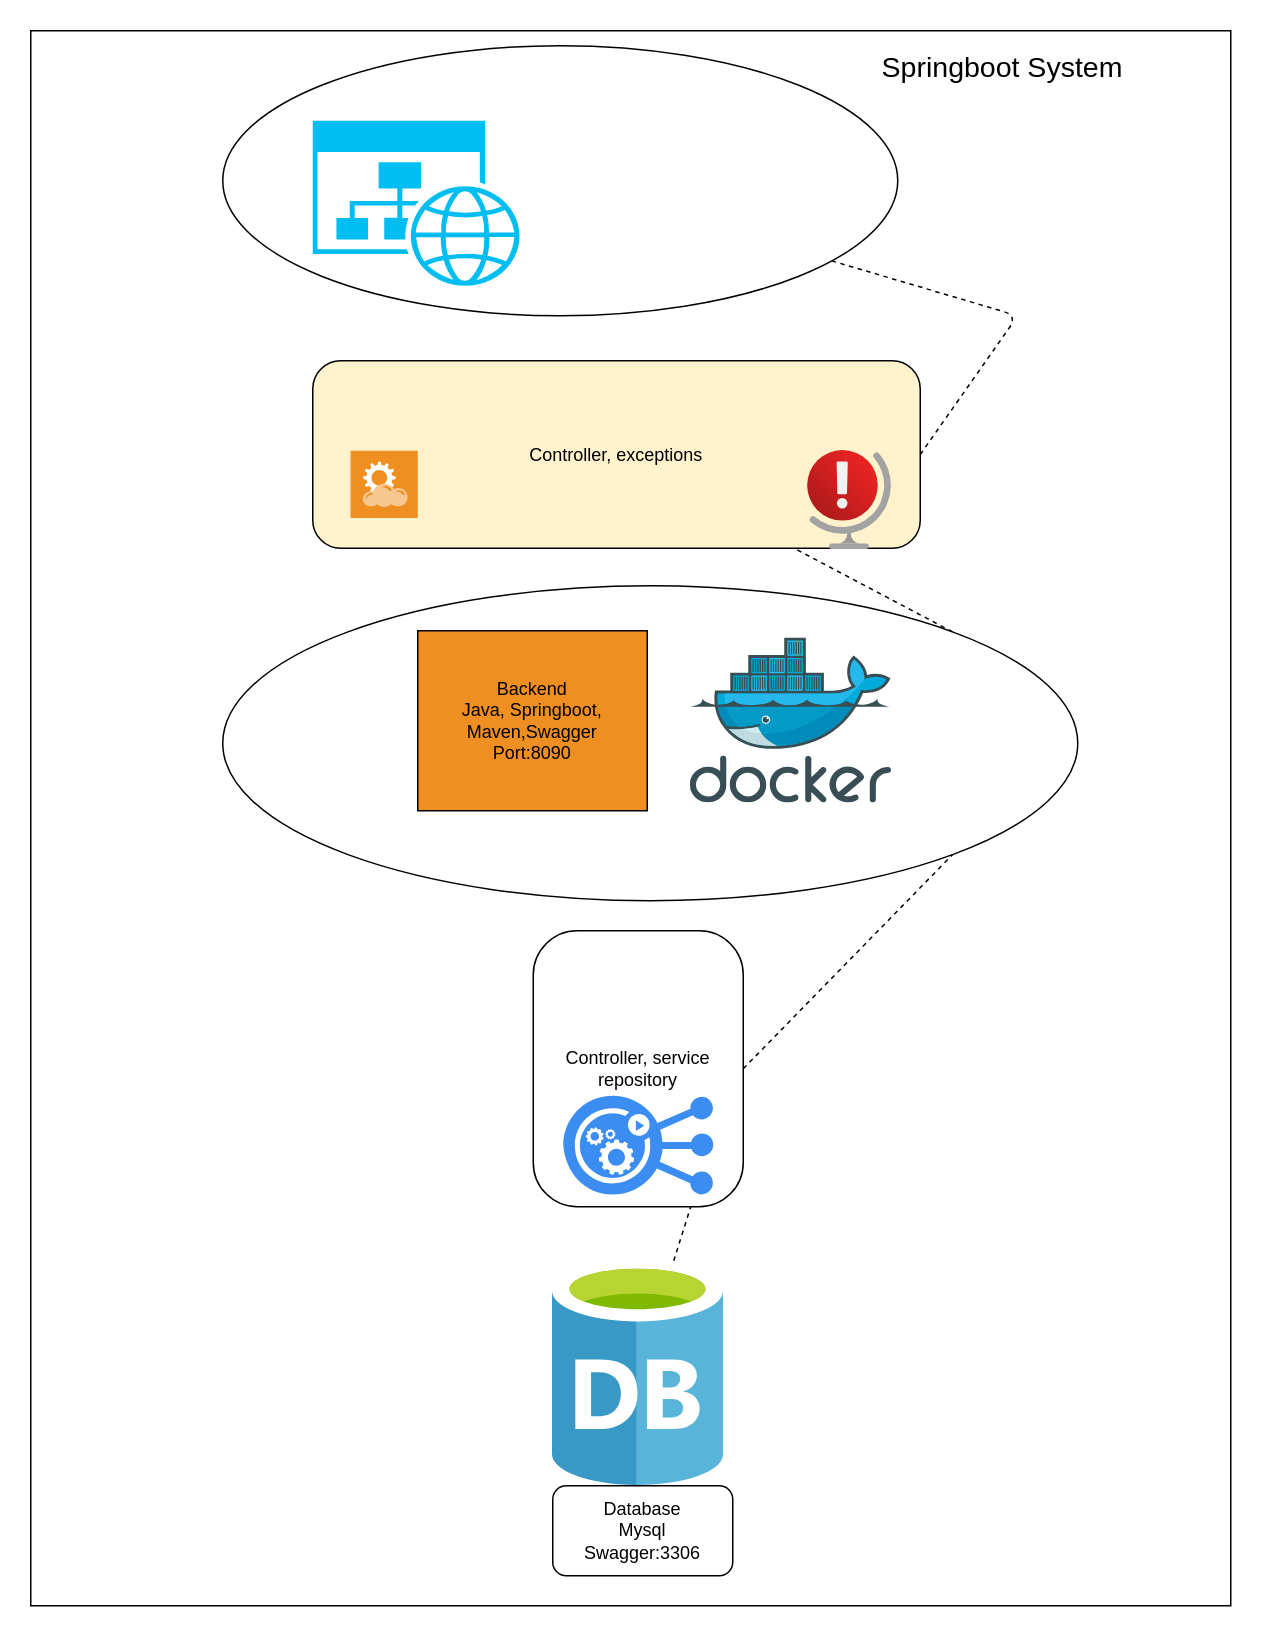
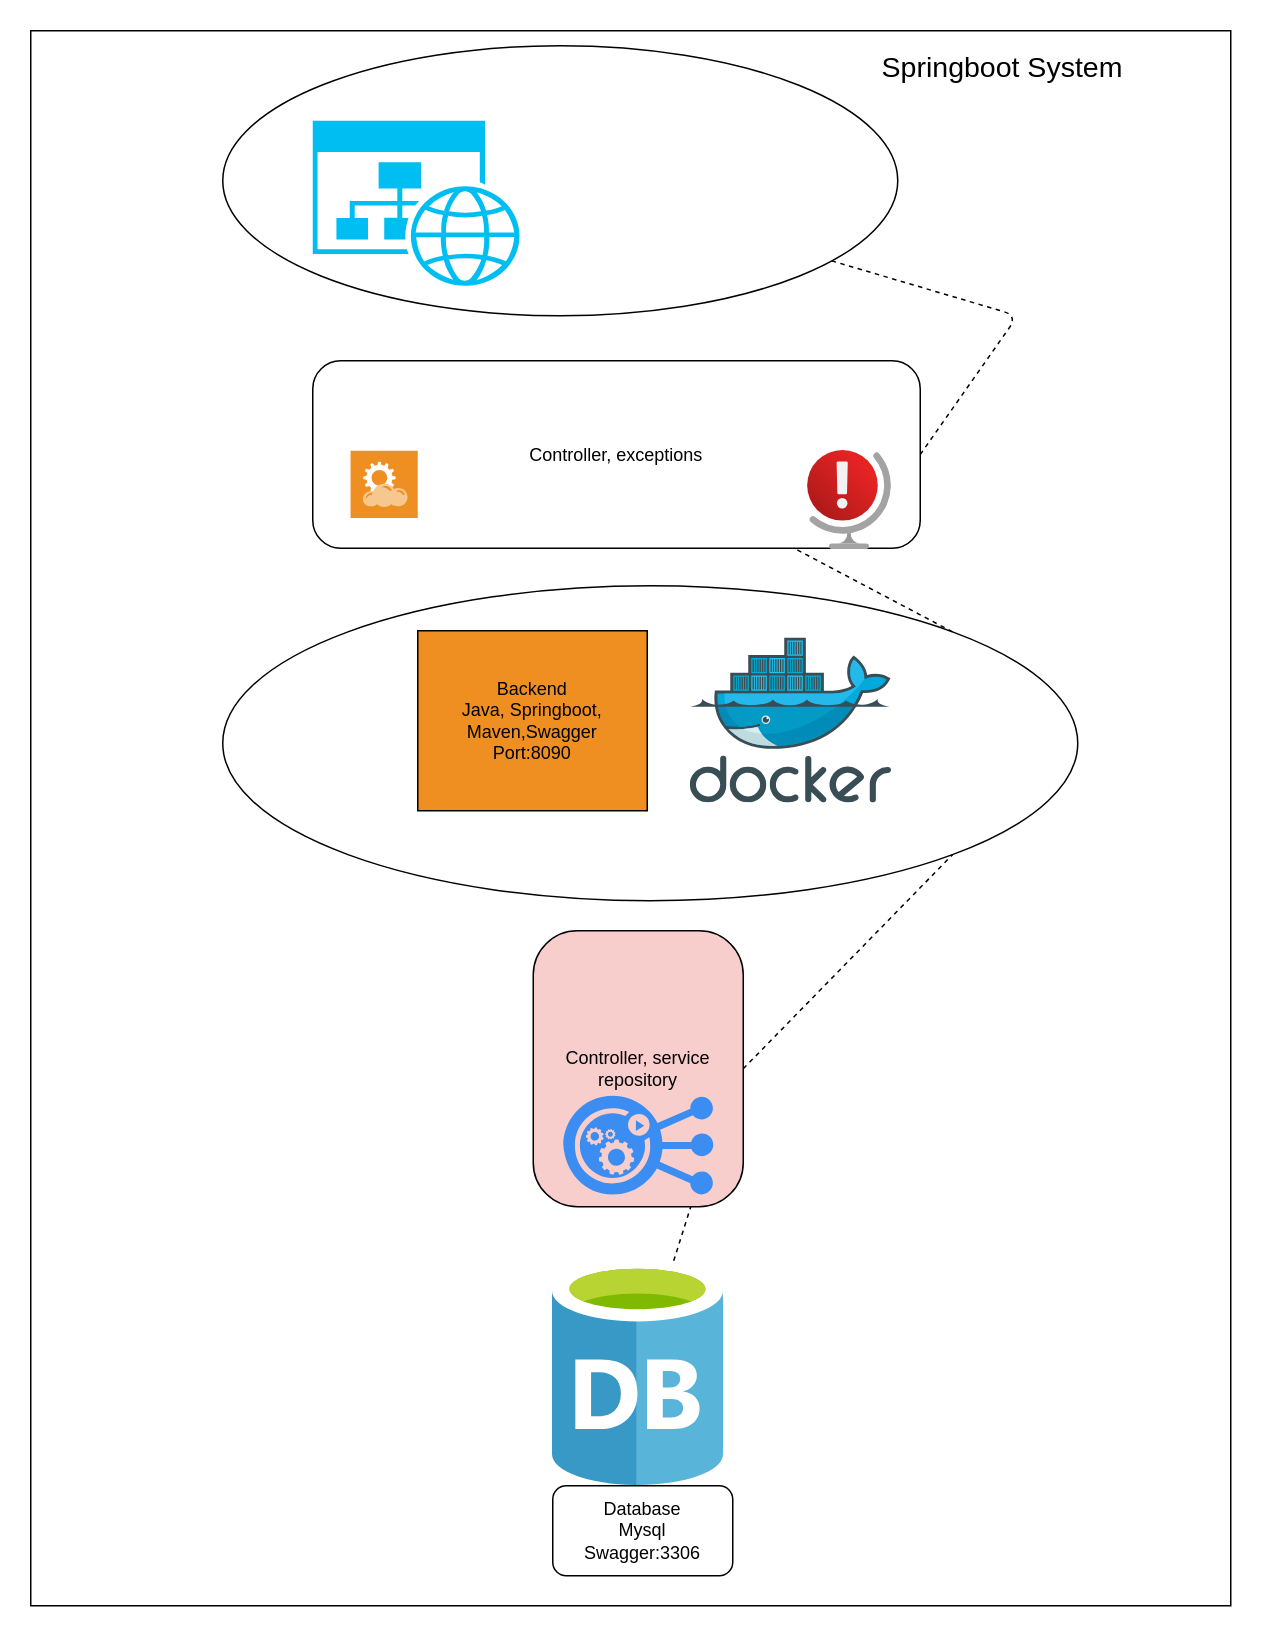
  <mxCell id="0" />
  <mxCell id="1" parent="0" />
  <mxCell id="2" value="" style="rounded=0;whiteSpace=wrap;html=1;" vertex="1" parent="1"><mxGeometry x="20" y="20" width="800" height="1050" as="geometry" /></mxCell>
  <mxCell id="3" value="" style="ellipse;whiteSpace=wrap;html=1;fontSize=12;" vertex="1" parent="1"><mxGeometry x="148" y="390" width="570" height="210" as="geometry" /></mxCell>
  <mxCell id="4" value="" style="ellipse;whiteSpace=wrap;html=1;fontSize=12;" vertex="1" parent="1"><mxGeometry x="148" y="30" width="450" height="180" as="geometry" /></mxCell>
  <mxCell id="5" value="&lt;p style=&quot;line-height: 120%; font-size: 19px;&quot;&gt;Springboot System&lt;/p&gt;" style="text;html=1;strokeColor=none;fillColor=none;align=center;verticalAlign=middle;whiteSpace=wrap;rounded=0;" vertex="1" parent="1"><mxGeometry x="528" y="30" width="280" height="30" as="geometry" /></mxCell>
  <mxCell id="6" value="Backend&lt;br&gt;Java, Springboot, Maven,Swagger&lt;br&gt;Port:8090" style="rounded=0;whiteSpace=wrap;html=1;fontSize=12;fillColor=#ef8f21;" vertex="1" parent="1"><mxGeometry x="278" y="420" width="153" height="120" as="geometry" /></mxCell>
  <mxCell id="7" value="" style="sketch=0;aspect=fixed;html=1;points=[];align=center;image;fontSize=12;image=img/lib/mscae/Database_General.svg;" vertex="1" parent="1"><mxGeometry x="368" y="840" width="114" height="150" as="geometry" /></mxCell>
  <mxCell id="8" value="Database&lt;br&gt;Mysql&lt;br&gt;Swagger:3306" style="rounded=1;whiteSpace=wrap;html=1;fontSize=12;" vertex="1" parent="1"><mxGeometry x="368" y="990" width="120" height="60" as="geometry" /></mxCell>
  <mxCell id="9" value="" style="sketch=0;aspect=fixed;html=1;points=[];align=center;image;fontSize=12;image=img/lib/mscae/Docker.svg;" vertex="1" parent="1"><mxGeometry x="459.85" y="425" width="134.15" height="110" as="geometry" /></mxCell>
  <mxCell id="10" value="" style="verticalLabelPosition=bottom;html=1;verticalAlign=top;align=center;strokeColor=none;fillColor=#00BEF2;shape=mxgraph.azure.website_generic;pointerEvents=1;fontSize=12;" vertex="1" parent="1"><mxGeometry x="208" y="80" width="140" height="110" as="geometry" /></mxCell>
- <mxCell id="11" value="Controller, service repository" style="rounded=1;whiteSpace=wrap;html=1;fontSize=12;arcSize=21;" vertex="1" parent="1"><mxGeometry x="355" y="620" width="140" height="184" as="geometry" /></mxCell>
+ <mxCell id="11" value="Controller, service repository" style="rounded=1;whiteSpace=wrap;html=1;fontSize=12;arcSize=21;fillColor=#f8cecc;" vertex="1" parent="1"><mxGeometry x="355" y="620" width="140" height="184" as="geometry" /></mxCell>
  <mxCell id="12" value="" style="sketch=0;html=1;aspect=fixed;strokeColor=none;shadow=0;align=center;verticalAlign=top;fillColor=#3B8DF1;shape=mxgraph.gcp2.replication_controller_3;fontSize=12;" vertex="1" parent="1"><mxGeometry x="375" y="730" width="100" height="66" as="geometry" /></mxCell>
- <mxCell id="13" value="Controller, exceptions" style="rounded=1;whiteSpace=wrap;html=1;fontSize=12;fillColor=#fff2cc;" vertex="1" parent="1"><mxGeometry x="208" y="240" width="405" height="125" as="geometry" /></mxCell>
+ <mxCell id="13" value="Controller, exceptions" style="rounded=1;whiteSpace=wrap;html=1;fontSize=12;" vertex="1" parent="1"><mxGeometry x="208" y="240" width="405" height="125" as="geometry" /></mxCell>
  <mxCell id="14" value="" style="aspect=fixed;html=1;points=[];align=center;image;fontSize=12;image=img/lib/azure2/general/Globe_Error.svg;" vertex="1" parent="1"><mxGeometry x="538" y="300" width="56.0" height="66" as="geometry" /></mxCell>
  <mxCell id="15" value="" style="shadow=0;dashed=0;html=1;strokeColor=none;fillColor=#EF8F21;labelPosition=center;verticalLabelPosition=bottom;verticalAlign=top;align=center;outlineConnect=0;shape=mxgraph.veeam.2d.restful_apis;fontSize=12;" vertex="1" parent="1"><mxGeometry x="233.2" y="300" width="44.8" height="44.8" as="geometry" /></mxCell>
  <mxCell id="16" value="" style="endArrow=none;dashed=1;html=1;fontSize=12;exitX=1;exitY=0.5;exitDx=0;exitDy=0;" edge="1" parent="1" source="13" target="4"><mxGeometry width="50" height="50" relative="1" as="geometry"><mxPoint x="658" y="200" as="sourcePoint" /><mxPoint x="708" y="150" as="targetPoint" /><Array as="points"><mxPoint x="678" y="210" /></Array></mxGeometry></mxCell>
  <mxCell id="17" value="" style="endArrow=none;dashed=1;html=1;fontSize=12;exitX=1;exitY=0;exitDx=0;exitDy=0;" edge="1" parent="1" source="3" target="13"><mxGeometry width="50" height="50" relative="1" as="geometry"><mxPoint x="668" y="430" as="sourcePoint" /><mxPoint x="718" y="380" as="targetPoint" /></mxGeometry></mxCell>
  <mxCell id="18" value="" style="endArrow=none;dashed=1;html=1;fontSize=12;entryX=1;entryY=1;entryDx=0;entryDy=0;exitX=1;exitY=0.5;exitDx=0;exitDy=0;" edge="1" parent="1" source="11" target="3"><mxGeometry width="50" height="50" relative="1" as="geometry"><mxPoint x="538" y="680" as="sourcePoint" /><mxPoint x="588" y="630" as="targetPoint" /></mxGeometry></mxCell>
  <mxCell id="19" value="" style="endArrow=none;dashed=1;html=1;fontSize=12;entryX=0.75;entryY=1;entryDx=0;entryDy=0;" edge="1" parent="1" source="7" target="11"><mxGeometry width="50" height="50" relative="1" as="geometry"><mxPoint x="578" y="880" as="sourcePoint" /><mxPoint x="628" y="830" as="targetPoint" /></mxGeometry></mxCell>
